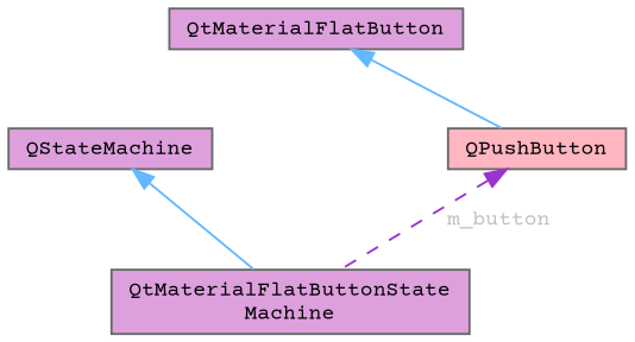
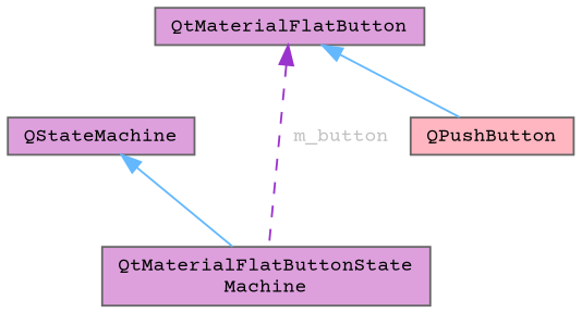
  digraph {
    fontname="Courier Prime"
    node [color=gray40 fillcolor=plum fontname="Courier Prime" fontsize=10 shape=box style=filled]
    edge [color=steelblue1 dir=back fontname="Courier Prime" fontsize=10 labelfontname=Helvetica labelfontsize=10 style=solid]
    n1 [fontcolor=black height=0.2 label="QtMaterialFlatButtonState\lMachine" width=0.4]
    n2 [height=0.2 label=QStateMachine width=0.4]
    n3 [height=0.2 label=QtMaterialFlatButton width=0.4]
    n4 [fillcolor=lightpink height=0.2 label=QPushButton width=0.4]
    n2 -> n1
-   n4 -> n1 [color=darkorchid3 fontcolor=grey label=" m_button" style=dashed]
+   n3 -> n1 [color=darkorchid3 fontcolor=grey label=" m_button" style=dashed]
    n3 -> n4
  }
